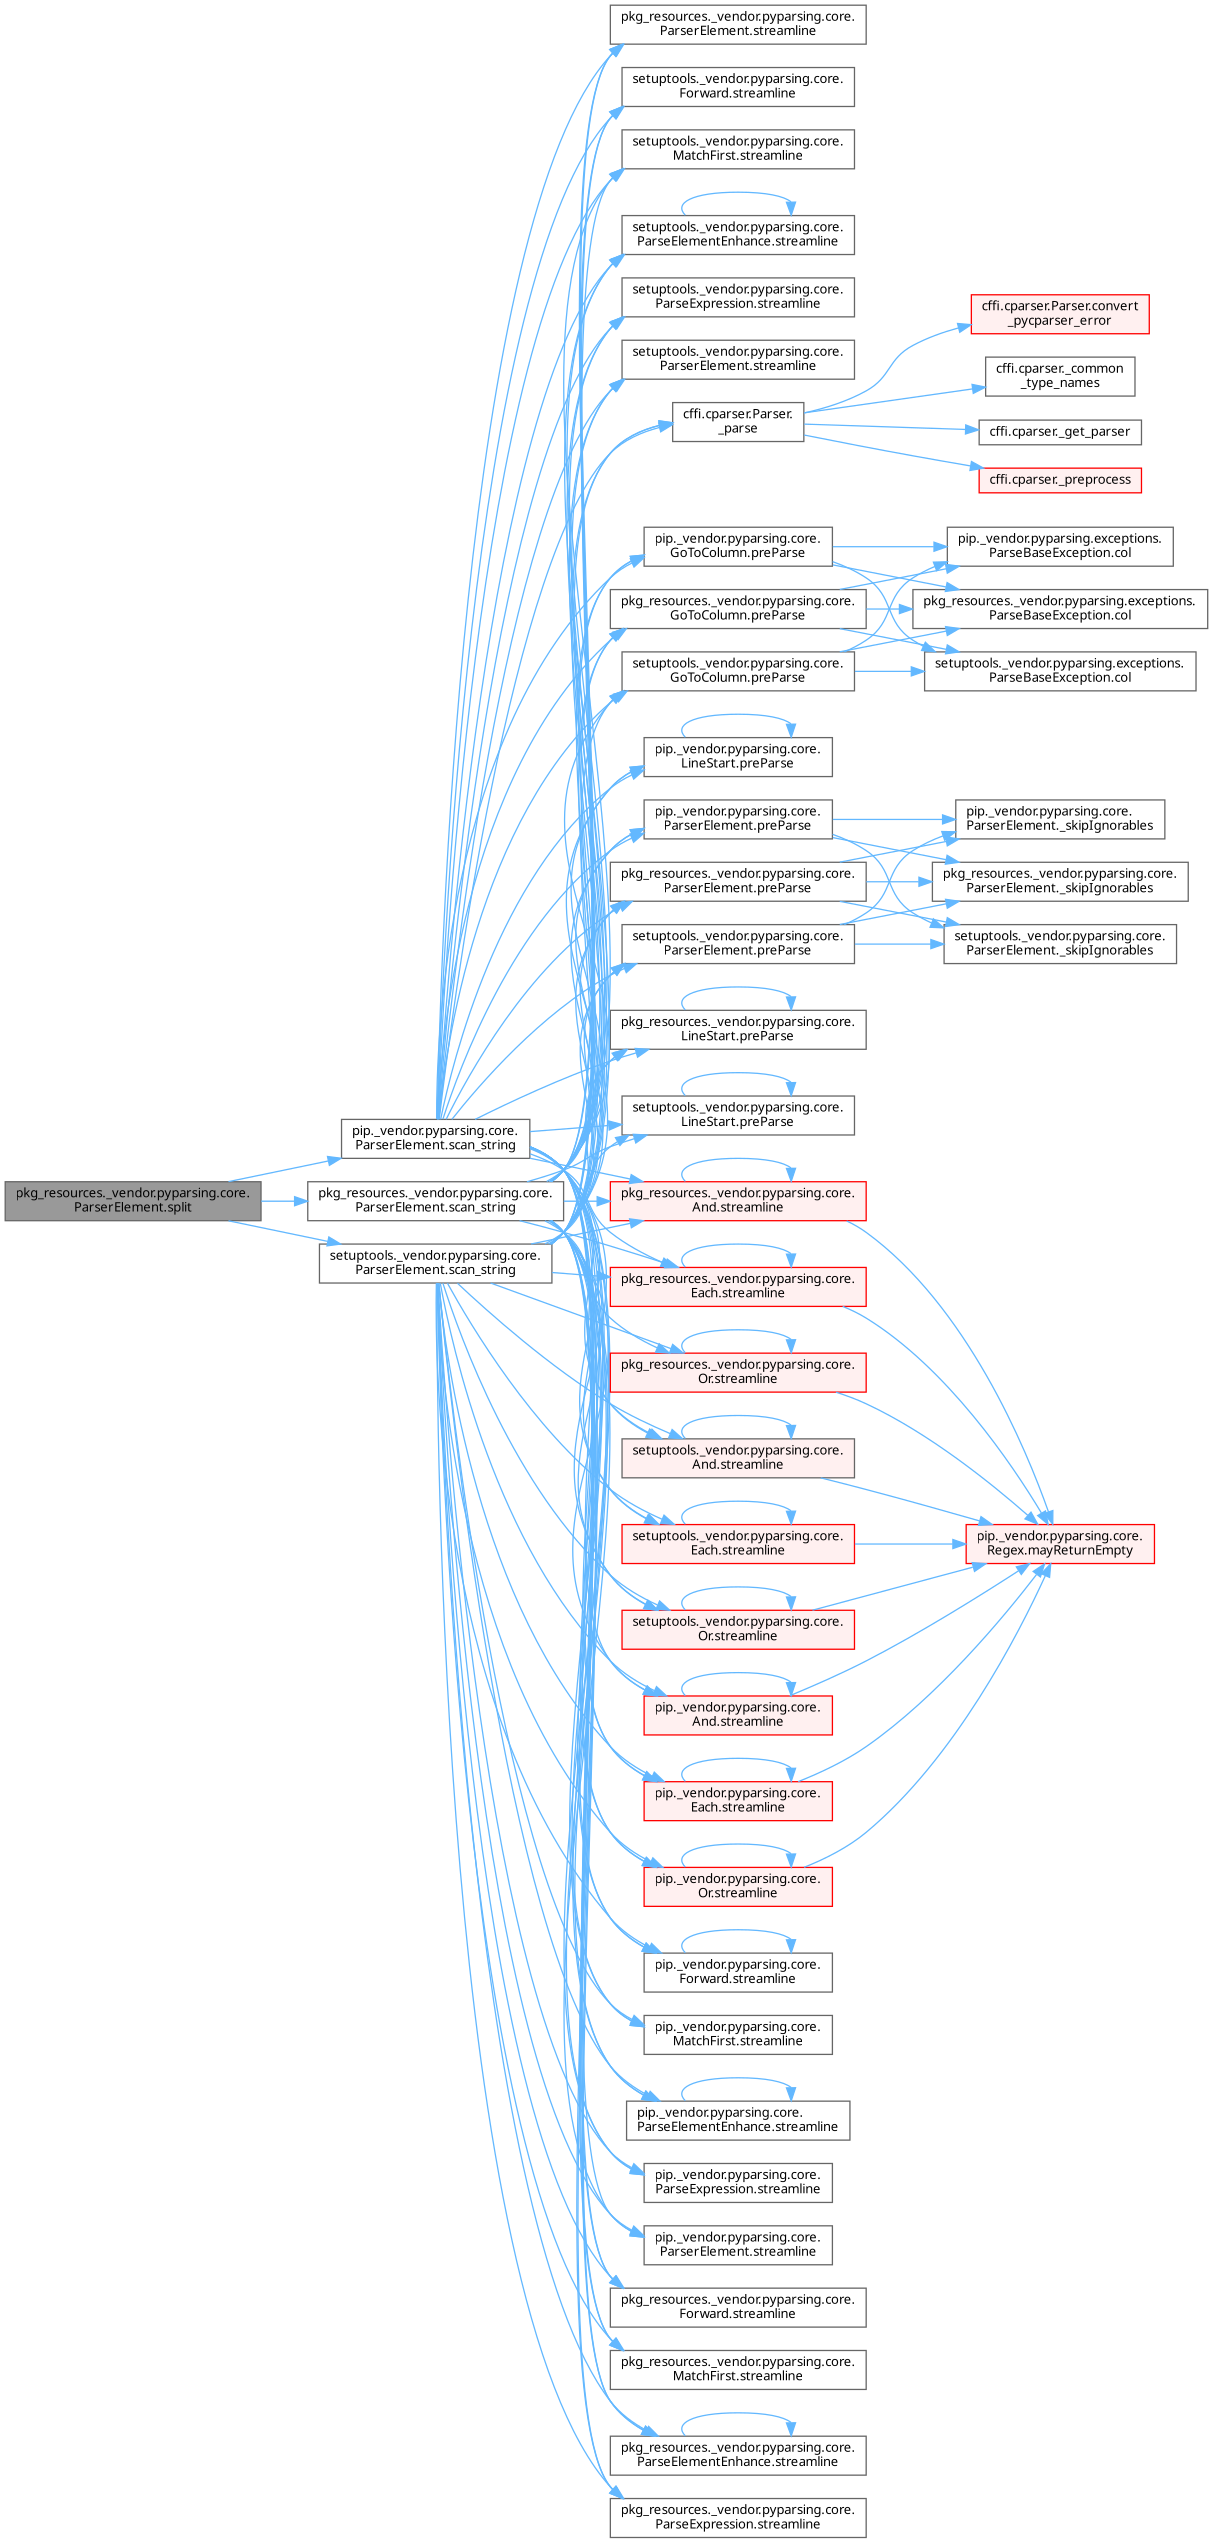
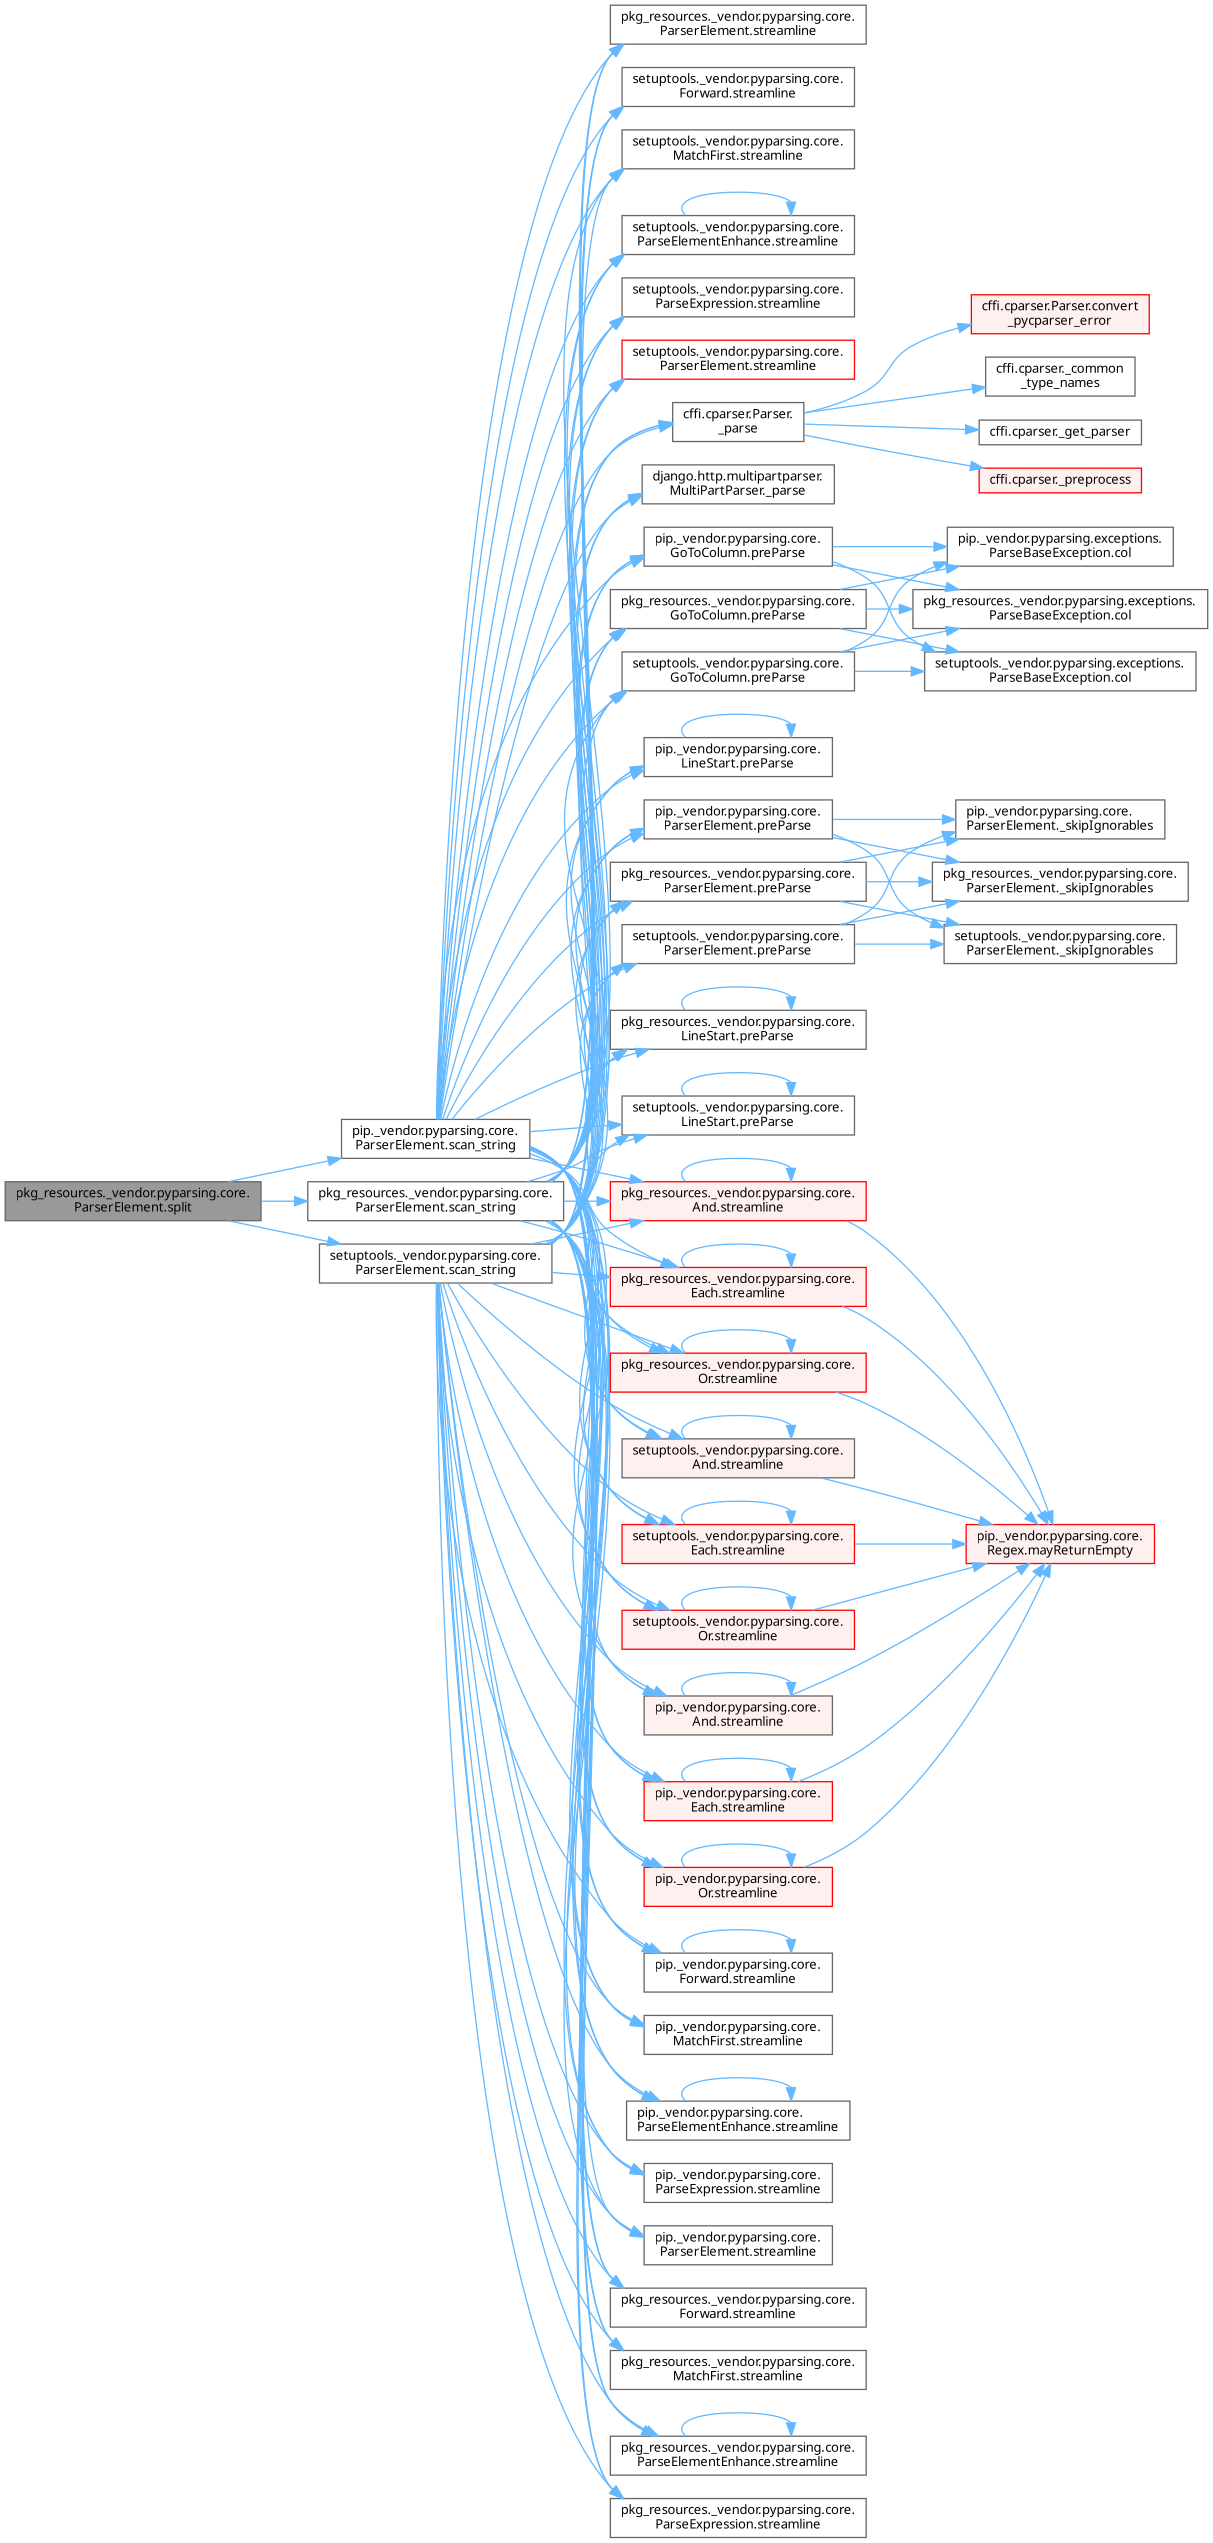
  digraph {
    fontname="Noto Sans"
    rankdir=LR
    node [color=grey40 fillcolor=white fontname="Noto Sans" fontsize=10 shape=box style=filled]
    edge [color=steelblue1 fontname="Noto Sans" fontsize=10 labelfontname=Helvetica labelfontsize=10 style=solid]
    n1 [color=gray40 fillcolor=grey60 fontcolor=black height=0.2 label="pkg_resources._vendor.pyparsing.core.\lParserElement.split" width=0.4]
    n2 [height=0.2 label="pip._vendor.pyparsing.core.\lParserElement.scan_string" width=0.4]
    n3 [height=0.2 label="pkg_resources._vendor.pyparsing.core.\lParserElement.scan_string" width=0.4]
    n4 [height=0.2 label="setuptools._vendor.pyparsing.core.\lParserElement.scan_string" width=0.4]
    n5 [height=0.2 label="cffi.cparser.Parser.\l_parse" width=0.4]
+   n6 [height=0.2 label="django.http.multipartparser.\lMultiPartParser._parse" width=0.4]
    n7 [height=0.2 label="pip._vendor.pyparsing.core.\lGoToColumn.preParse" width=0.4]
    n8 [height=0.2 label="pip._vendor.pyparsing.core.\lLineStart.preParse" width=0.4]
    n9 [height=0.2 label="pip._vendor.pyparsing.core.\lParserElement.preParse" width=0.4]
    n10 [height=0.2 label="pkg_resources._vendor.pyparsing.core.\lGoToColumn.preParse" width=0.4]
    n11 [height=0.2 label="pkg_resources._vendor.pyparsing.core.\lLineStart.preParse" width=0.4]
    n12 [height=0.2 label="pkg_resources._vendor.pyparsing.core.\lParserElement.preParse" width=0.4]
    n13 [height=0.2 label="setuptools._vendor.pyparsing.core.\lGoToColumn.preParse" width=0.4]
    n14 [height=0.2 label="setuptools._vendor.pyparsing.core.\lLineStart.preParse" width=0.4]
    n15 [height=0.2 label="setuptools._vendor.pyparsing.core.\lParserElement.preParse" width=0.4]
-   n16 [color=red fillcolor="#FFF0F0" height=0.2 label="pip._vendor.pyparsing.core.\lAnd.streamline" width=0.4]
+   n16 [fillcolor="#FFF0F0" height=0.2 label="pip._vendor.pyparsing.core.\lAnd.streamline" width=0.4]
    n17 [color=red fillcolor="#FFF0F0" height=0.2 label="pip._vendor.pyparsing.core.\lEach.streamline" width=0.4]
    n18 [height=0.2 label="pip._vendor.pyparsing.core.\lForward.streamline" width=0.4]
    n19 [height=0.2 label="pip._vendor.pyparsing.core.\lMatchFirst.streamline" width=0.4]
    n20 [color=red fillcolor="#FFF0F0" height=0.2 label="pip._vendor.pyparsing.core.\lOr.streamline" width=0.4]
    n21 [height=0.2 label="pip._vendor.pyparsing.core.\lParseElementEnhance.streamline" width=0.4]
    n22 [height=0.2 label="pip._vendor.pyparsing.core.\lParseExpression.streamline" width=0.4]
    n23 [height=0.2 label="pip._vendor.pyparsing.core.\lParserElement.streamline" width=0.4]
    n24 [color=red fillcolor="#FFF0F0" height=0.2 label="pkg_resources._vendor.pyparsing.core.\lAnd.streamline" width=0.4]
    n25 [color=red fillcolor="#FFF0F0" height=0.2 label="pkg_resources._vendor.pyparsing.core.\lEach.streamline" width=0.4]
    n26 [height=0.2 label="pkg_resources._vendor.pyparsing.core.\lForward.streamline" width=0.4]
    n27 [height=0.2 label="pkg_resources._vendor.pyparsing.core.\lMatchFirst.streamline" width=0.4]
    n28 [color=red fillcolor="#FFF0F0" height=0.2 label="pkg_resources._vendor.pyparsing.core.\lOr.streamline" width=0.4]
    n29 [height=0.2 label="pkg_resources._vendor.pyparsing.core.\lParseElementEnhance.streamline" width=0.4]
    n30 [height=0.2 label="pkg_resources._vendor.pyparsing.core.\lParseExpression.streamline" width=0.4]
    n31 [height=0.2 label="pkg_resources._vendor.pyparsing.core.\lParserElement.streamline" width=0.4]
    n32 [fillcolor="#FFF0F0" height=0.2 label="setuptools._vendor.pyparsing.core.\lAnd.streamline" width=0.4]
    n33 [color=red fillcolor="#FFF0F0" height=0.2 label="setuptools._vendor.pyparsing.core.\lEach.streamline" width=0.4]
    n34 [height=0.2 label="setuptools._vendor.pyparsing.core.\lForward.streamline" width=0.4]
    n35 [height=0.2 label="setuptools._vendor.pyparsing.core.\lMatchFirst.streamline" width=0.4]
    n36 [color=red fillcolor="#FFF0F0" height=0.2 label="setuptools._vendor.pyparsing.core.\lOr.streamline" width=0.4]
    n37 [height=0.2 label="setuptools._vendor.pyparsing.core.\lParseElementEnhance.streamline" width=0.4]
    n38 [height=0.2 label="setuptools._vendor.pyparsing.core.\lParseExpression.streamline" width=0.4]
-   n39 [height=0.2 label="setuptools._vendor.pyparsing.core.\lParserElement.streamline" width=0.4]
+   n39 [color=red height=0.2 label="setuptools._vendor.pyparsing.core.\lParserElement.streamline" width=0.4]
    n40 [height=0.2 label="cffi.cparser._common\l_type_names" width=0.4]
    n41 [height=0.2 label="cffi.cparser._get_parser" width=0.4]
    n42 [color=red fillcolor="#FFF0F0" height=0.2 label="cffi.cparser._preprocess" width=0.4]
    n43 [color=red fillcolor="#FFF0F0" height=0.2 label="cffi.cparser.Parser.convert\l_pycparser_error" width=0.4]
    n44 [height=0.2 label="pip._vendor.pyparsing.exceptions.\lParseBaseException.col" width=0.4]
    n45 [height=0.2 label="pkg_resources._vendor.pyparsing.exceptions.\lParseBaseException.col" width=0.4]
    n46 [height=0.2 label="setuptools._vendor.pyparsing.exceptions.\lParseBaseException.col" width=0.4]
    n47 [height=0.2 label="pip._vendor.pyparsing.core.\lParserElement._skipIgnorables" width=0.4]
    n48 [height=0.2 label="pkg_resources._vendor.pyparsing.core.\lParserElement._skipIgnorables" width=0.4]
    n49 [height=0.2 label="setuptools._vendor.pyparsing.core.\lParserElement._skipIgnorables" width=0.4]
    n50 [color=red fillcolor="#FFF0F0" height=0.2 label="pip._vendor.pyparsing.core.\lRegex.mayReturnEmpty" width=0.4]
    n1 -> n2
    n1 -> n3
    n1 -> n4
    n2 -> n5
+   n2 -> n6
    n2 -> n7
    n2 -> n8
    n2 -> n9
    n2 -> n10
    n2 -> n11
    n2 -> n12
    n2 -> n13
    n2 -> n14
    n2 -> n15
    n2 -> n16
    n2 -> n17
    n2 -> n18
    n2 -> n19
    n2 -> n20
    n2 -> n21
    n2 -> n22
    n2 -> n23
    n2 -> n24
    n2 -> n25
    n2 -> n26
    n2 -> n27
+   n2 -> n28
    n2 -> n29
    n2 -> n30
    n2 -> n31
    n2 -> n32
    n2 -> n33
    n2 -> n34
    n2 -> n35
    n2 -> n36
    n2 -> n37
    n2 -> n38
    n2 -> n39
    n3 -> n5
+   n3 -> n6
    n3 -> n7
    n3 -> n8
    n3 -> n9
    n3 -> n10
    n3 -> n11
    n3 -> n12
    n3 -> n13
    n3 -> n14
    n3 -> n15
    n3 -> n16
    n3 -> n17
    n3 -> n18
    n3 -> n19
    n3 -> n20
    n3 -> n21
    n3 -> n22
    n3 -> n23
    n3 -> n24
    n3 -> n25
    n3 -> n26
    n3 -> n27
    n3 -> n28
    n3 -> n29
    n3 -> n30
    n3 -> n31
    n3 -> n32
    n3 -> n33
    n3 -> n34
    n3 -> n35
    n3 -> n36
    n3 -> n37
    n3 -> n38
    n3 -> n39
    n4 -> n5
+   n4 -> n6
    n4 -> n7
    n4 -> n8
    n4 -> n9
    n4 -> n10
    n4 -> n11
    n4 -> n12
    n4 -> n13
    n4 -> n14
    n4 -> n15
    n4 -> n16
    n4 -> n17
    n4 -> n18
    n4 -> n19
    n4 -> n20
    n4 -> n21
    n4 -> n22
    n4 -> n23
    n4 -> n24
    n4 -> n25
    n4 -> n26
    n4 -> n27
    n4 -> n28
    n4 -> n29
    n4 -> n30
    n4 -> n31
    n4 -> n32
    n4 -> n33
    n4 -> n34
    n4 -> n35
    n4 -> n36
    n4 -> n37
    n4 -> n38
    n4 -> n39
    n5 -> n40
    n5 -> n41
    n5 -> n42
    n5 -> n43
    n7 -> n44
    n7 -> n45
    n7 -> n46
    n8 -> n8
    n9 -> n47
    n9 -> n48
    n9 -> n49
    n10 -> n44
    n10 -> n45
    n10 -> n46
    n11 -> n11
    n12 -> n47
    n12 -> n48
    n12 -> n49
    n13 -> n44
    n13 -> n45
    n13 -> n46
    n14 -> n14
    n15 -> n47
    n15 -> n48
    n15 -> n49
    n16 -> n16
    n16 -> n50
    n17 -> n17
    n17 -> n50
    n18 -> n18
    n20 -> n20
    n20 -> n50
    n21 -> n21
    n24 -> n24
    n24 -> n50
    n25 -> n25
    n25 -> n50
    n28 -> n28
    n28 -> n50
    n29 -> n29
    n32 -> n32
    n32 -> n50
    n33 -> n33
    n33 -> n50
    n36 -> n36
    n36 -> n50
    n37 -> n37
  }
